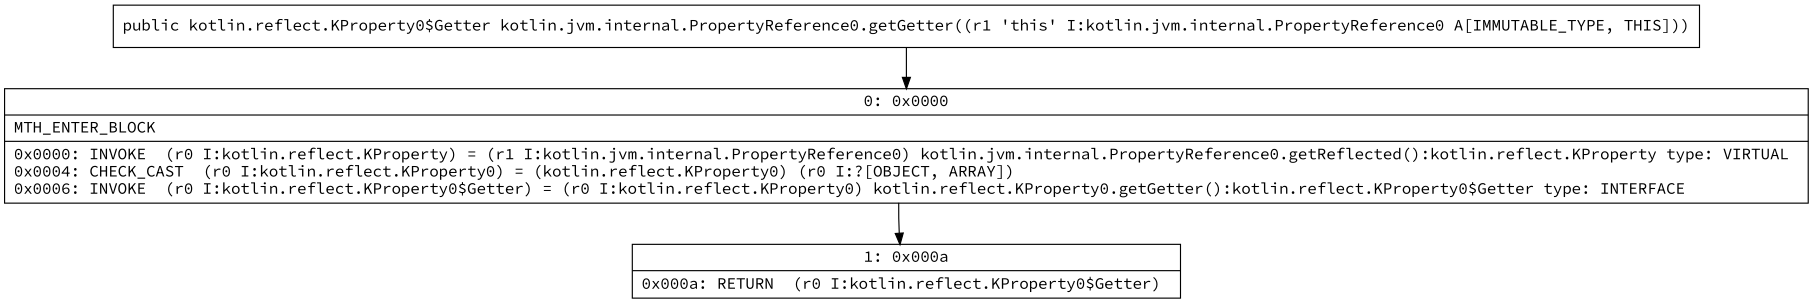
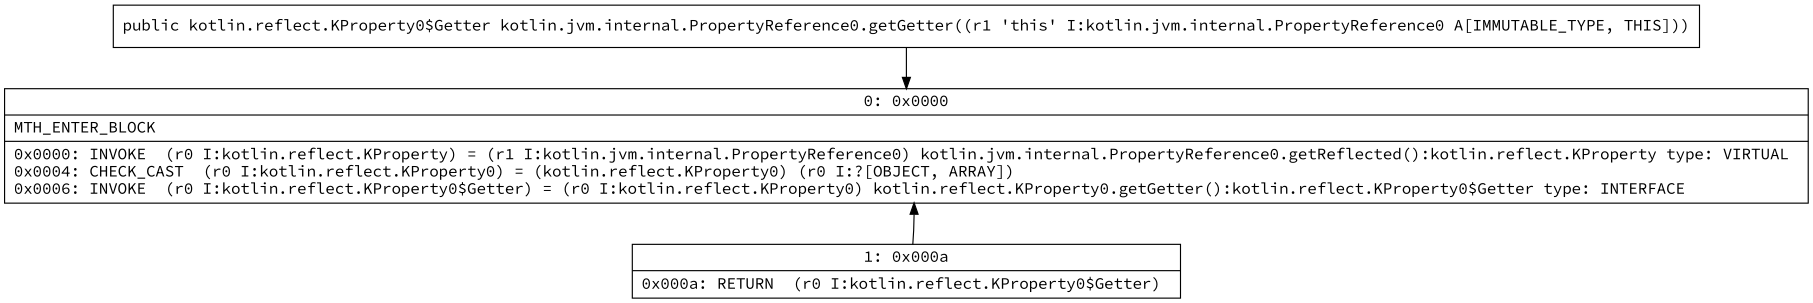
  digraph {
    fontname="Source Code Pro"
    node [shape=record fontname="Source Code Pro"]
    edge [fontname="Source Code Pro"]
    n1 [label="{0\:\ 0x0000|MTH_ENTER_BLOCK\l|0x0000: INVOKE  (r0 I:kotlin.reflect.KProperty) = (r1 I:kotlin.jvm.internal.PropertyReference0) kotlin.jvm.internal.PropertyReference0.getReflected():kotlin.reflect.KProperty type: VIRTUAL \l0x0004: CHECK_CAST  (r0 I:kotlin.reflect.KProperty0) = (kotlin.reflect.KProperty0) (r0 I:?[OBJECT, ARRAY]) \l0x0006: INVOKE  (r0 I:kotlin.reflect.KProperty0$Getter) = (r0 I:kotlin.reflect.KProperty0) kotlin.reflect.KProperty0.getGetter():kotlin.reflect.KProperty0$Getter type: INTERFACE \l}"]
    n2 [label="{1\:\ 0x000a|0x000a: RETURN  (r0 I:kotlin.reflect.KProperty0$Getter) \l}"]
    n3 [label="{public kotlin.reflect.KProperty0$Getter kotlin.jvm.internal.PropertyReference0.getGetter((r1 'this' I:kotlin.jvm.internal.PropertyReference0 A[IMMUTABLE_TYPE, THIS])) }"]
-   n1 -> n2
+   n2 -> n1
    n3 -> n1
  }
